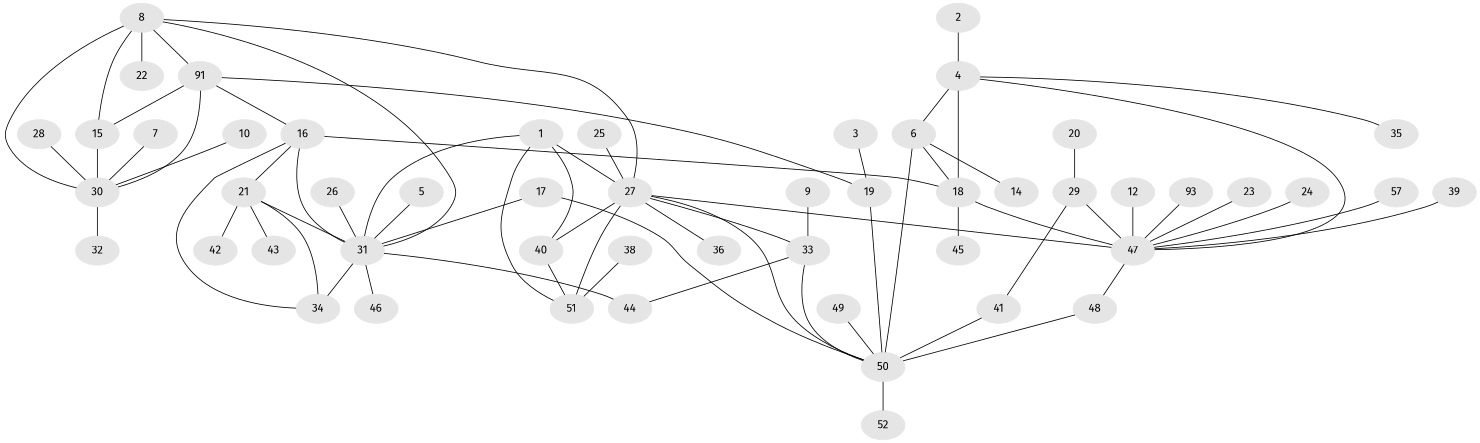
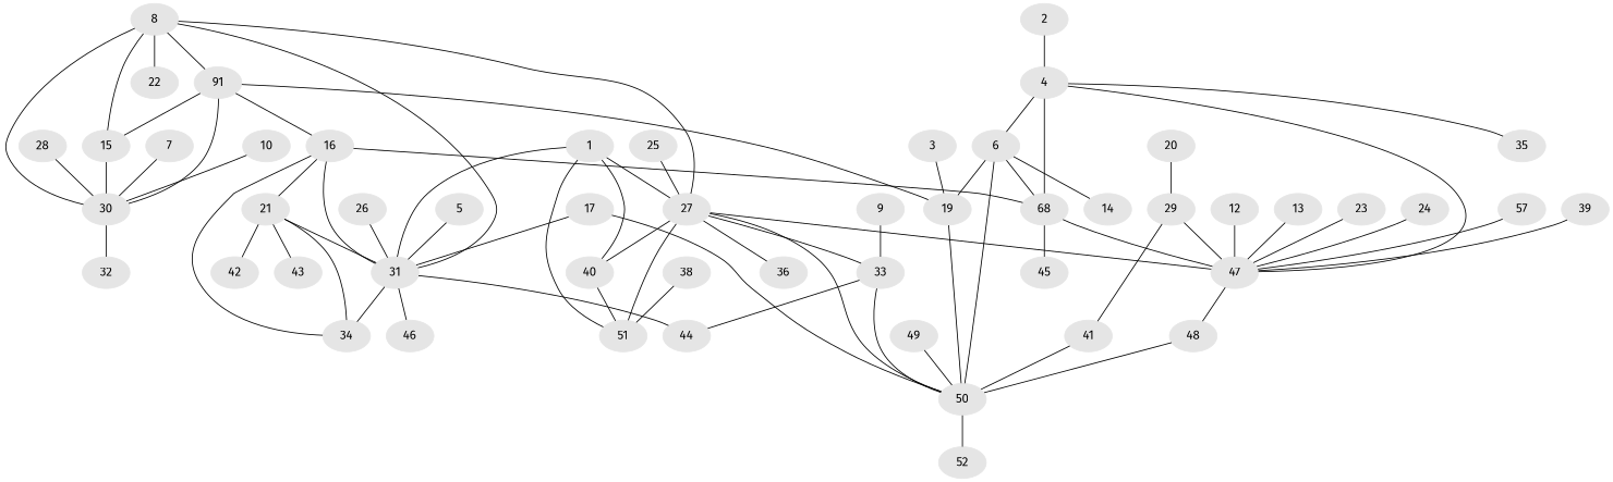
  graph {
    fontname="Fira Sans"
    node [color=gray90 fontname="Fira Sans" style=filled]
    edge [fontname="Fira Sans" weight=1.0]
    1
    27
    31
    40
    51
    47
    50
    33
    36
    34
    44
    46
    2
    4
    6
-   18
+   18 [label=68]
    35
    3
    19
    14
    45
    48
    5
    52
    7
    30
    32
    8
    n29 [label=91]
    15
    22
    16
    9
    10
    21
    12
-   13 [label=93]
+   13
    43
    42
    17
    41
    20
    29
    23
    24
    25
    26
    28
    n49 [label=57]
    38
    39
    49
    1 -- 27 [weight=2.0]
    1 -- 31
    1 -- 40
    1 -- 51
    27 -- 40 [weight=2.0]
    27 -- 51 [weight=2.0]
    27 -- 47
    27 -- 50
    27 -- 33
    27 -- 36
    31 -- 34 [weight=2.0]
    31 -- 44
    31 -- 46
    40 -- 51
    47 -- 48
    50 -- 52
    33 -- 50
    33 -- 44
    2 -- 4
    4 -- 47
    4 -- 6
    4 -- 18 [weight=3.0]
    4 -- 35
    6 -- 50 [weight=2.0]
    6 -- 18
+   6 -- 19 [weight=4.0]
    6 -- 14
    18 -- 47 [weight=3.0]
    18 -- 45
    3 -- 19
    19 -- 50 [weight=2.0]
    48 -- 50
    5 -- 31
    7 -- 30
    30 -- 32
    8 -- 27
    8 -- 31
    8 -- 30
    8 -- n29
    8 -- 15 [weight=2.0]
    8 -- 22
    n29 -- 19
    n29 -- 30
    n29 -- 15 [weight=2.0]
    n29 -- 16
    15 -- 30 [weight=2.0]
    16 -- 31 [weight=2.0]
    16 -- 34
    16 -- 18
    16 -- 21
    9 -- 33
    10 -- 30
    21 -- 31 [weight=2.0]
    21 -- 34
    21 -- 43
    21 -- 42
    12 -- 47
    13 -- 47
    17 -- 31
    17 -- 50
    41 -- 50
    20 -- 29
    29 -- 47
    29 -- 41
    23 -- 47
    24 -- 47
    25 -- 27
    26 -- 31
    28 -- 30
    n49 -- 47
    38 -- 51
    39 -- 47
    49 -- 50
  }
